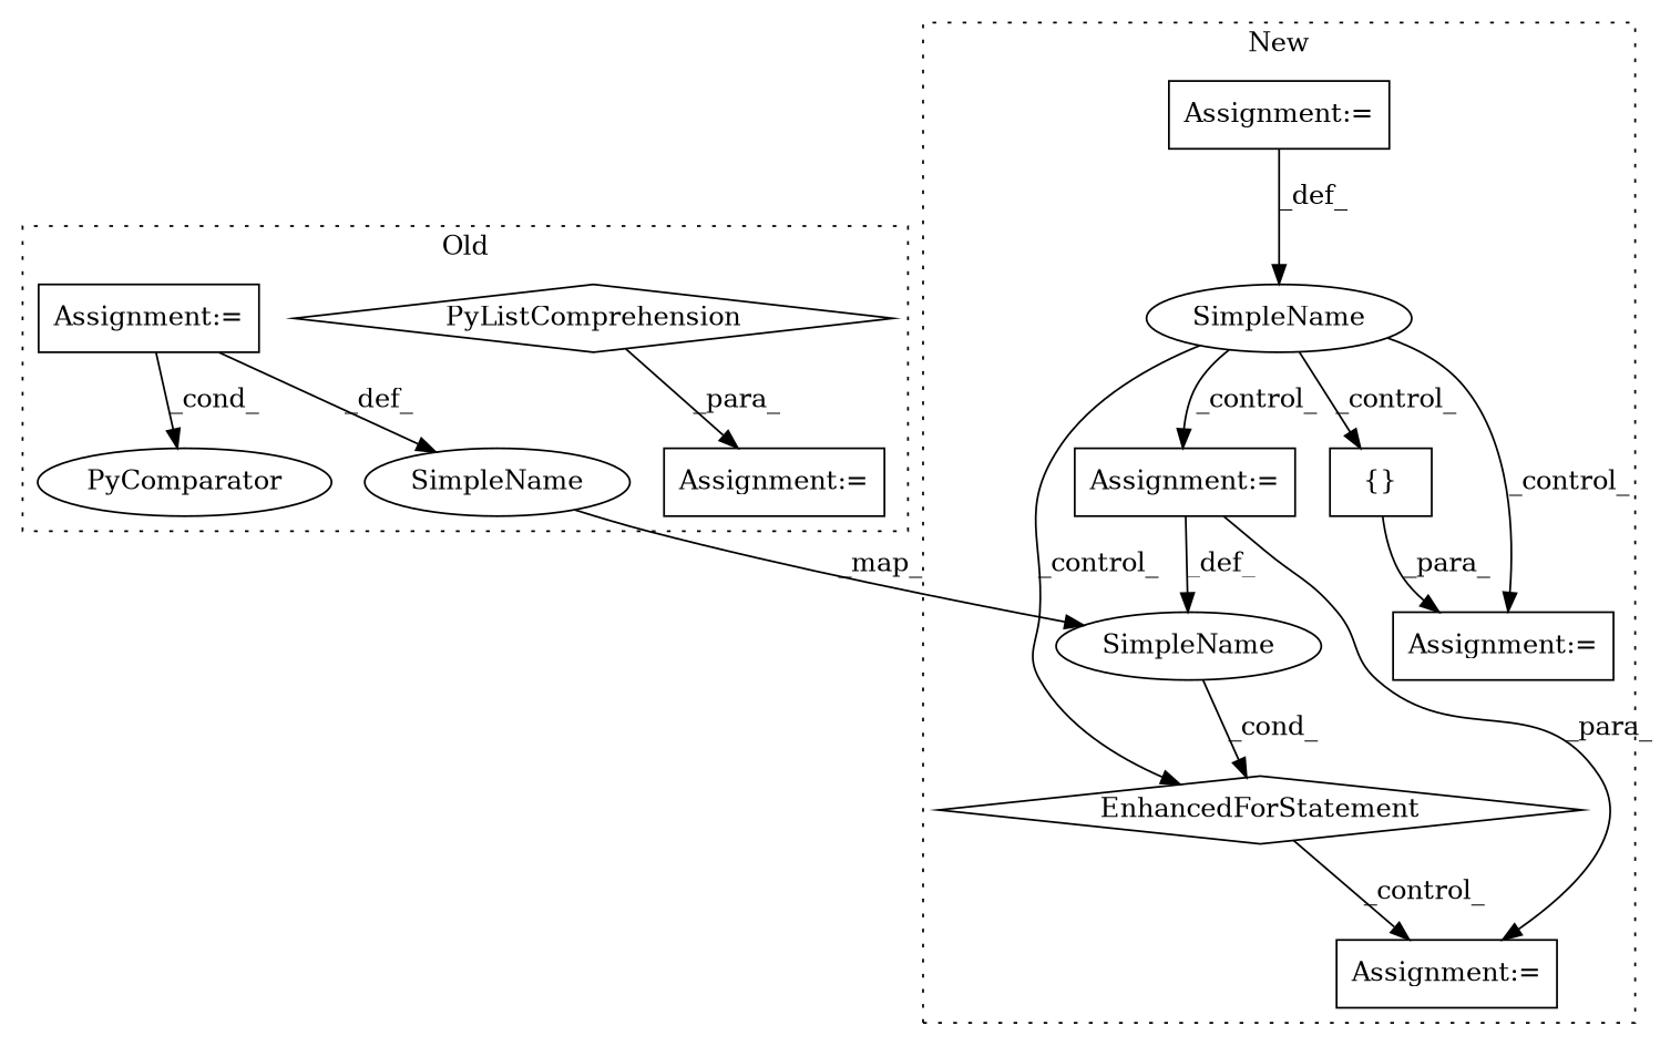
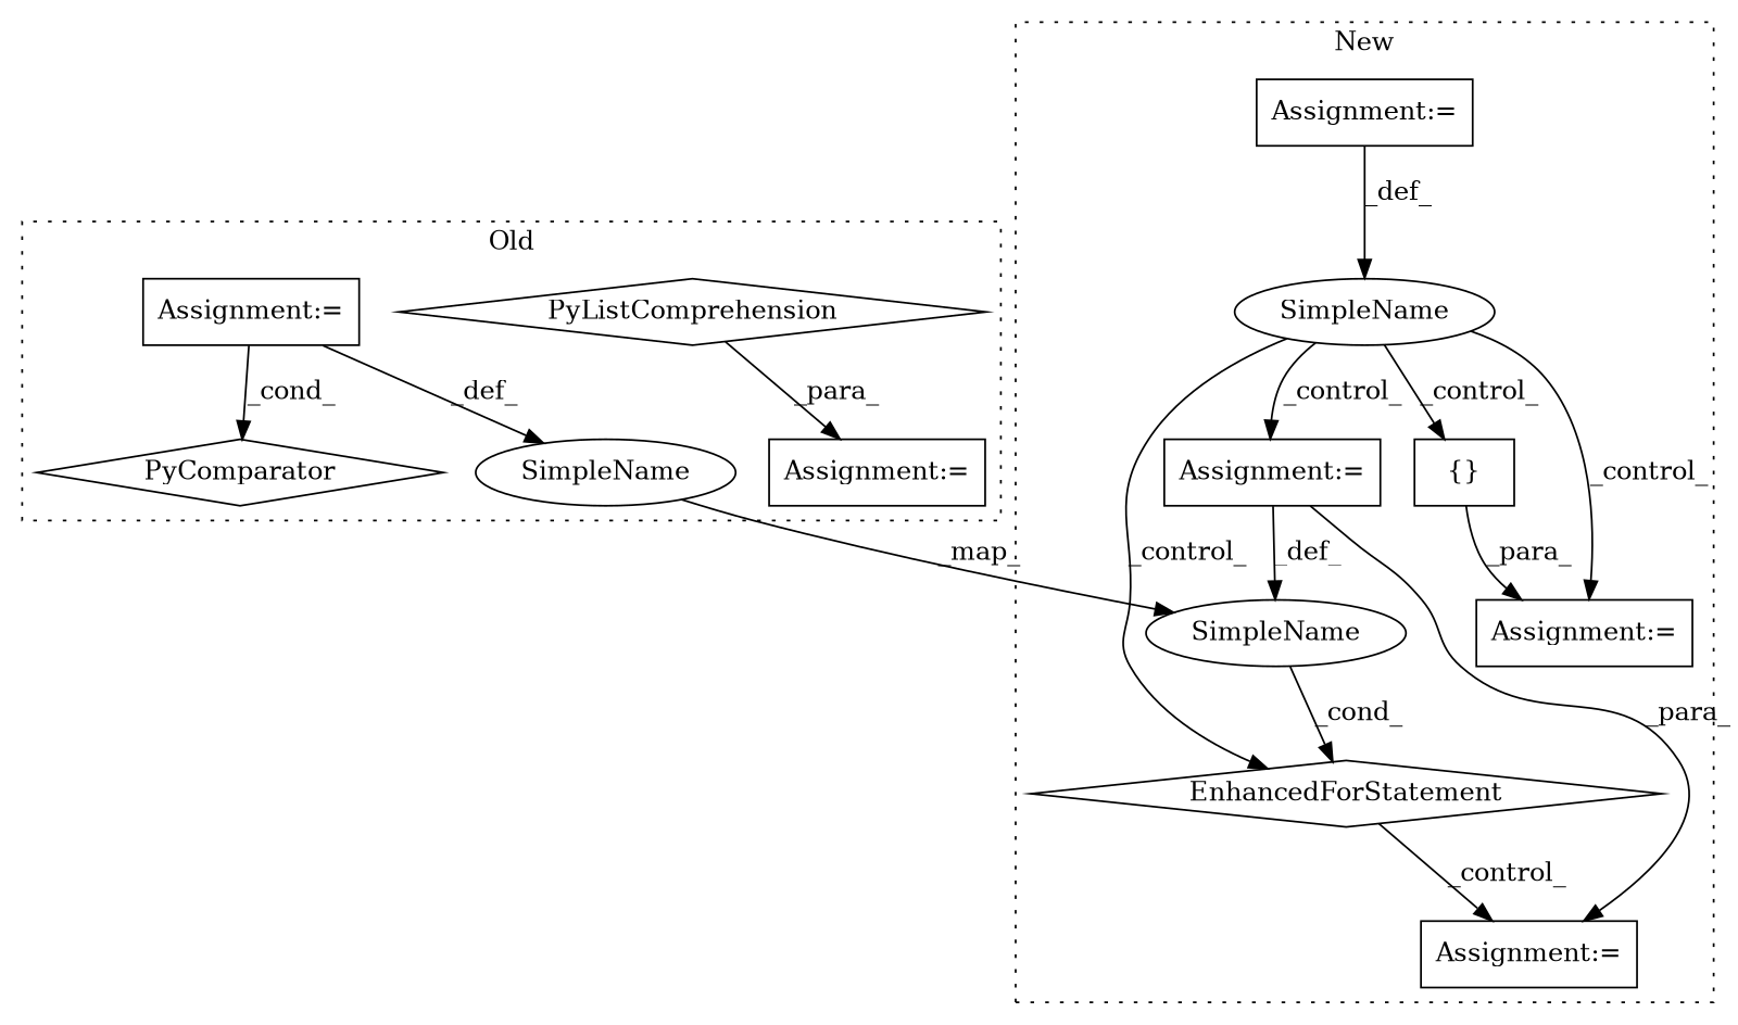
  digraph {
    node [a=7 l=1 s=3611 shape=box]
    n1 [a=109 l=176 label=PyListComprehension s=3477 shape=diamond]
-   n2 [a=113 l=34 label=PyComparator shape=ellipse]
+   n2 [a=113 l=34 label=PyComparator shape=diamond]
    n3 [l=34 label="Assignment:="]
    n4 [l=16 label="Assignment:=" s=3461]
    n5 [a=42 l=3 label=SimpleName s=3614 shape=ellipse]
    n6 [a=70 l="75,2" label=EnhancedForStatement s="3707,3808" shape=diamond]
    n7 [l="75,2" label="Assignment:=" s="3707,3808"]
    n8 [label="Assignment:=" s=3835]
    n9 [a=42 l=3 label=SimpleName s=3786 shape=ellipse]
    n10 [a=42 label=SimpleName shape=ellipse l="" s=""]
    n11 [a=4 l=2 label="{}" s=3695]
    n12 [label="Assignment:=" s=3662]
    n13 [label="Assignment:=" s=3581]
    subgraph cluster_1 {
      label=Old
      style=dotted
      n1
      n2
      n3
      n4
      n5
    }
    subgraph cluster_2 {
      label=New
      style=dotted
      n6
      n7
      n8
      n9
      n10
      n11
      n12
      n13
    }
    n1 -> n4 [label=_para_]
    n3 -> n2 [label=_cond_]
    n3 -> n5 [label=_def_]
    n5 -> n9 [label=_map_]
    n6 -> n8 [label=_control_]
    n7 -> n8 [label=_para_]
    n7 -> n9 [label=_def_]
    n9 -> n6 [label=_cond_]
    n10 -> n6 [label=_control_]
    n10 -> n7 [label=_control_]
    n10 -> n11 [label=_control_]
    n10 -> n12 [label=_control_]
    n11 -> n12 [label=_para_]
    n13 -> n10 [label=_def_]
  }
